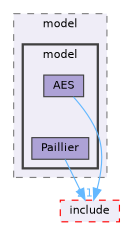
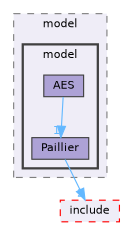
  digraph {
    compound=true
    node [color=grey25 fillcolor="#ada2d6" fontname=Helvetica fontsize=10 shape=box style=filled]
    edge [color=steelblue1 fontcolor=steelblue1 fontname=Helvetica fontsize=10 labeldistance=1.5 labelfontname=Helvetica labelfontsize=10]
    n1 [height=0.2 label=AES width=0.4]
    n2 [height=0.2 label=Paillier width=0.4]
    n3 [color=red fillcolor="#efedf7" height=0.2 label=include style="filled,dashed" width=0.4]
    subgraph cluster_1 {
      bgcolor="#efedf7"
      fontname=Helvetica
      fontsize=10
      label=model
      pencolor=grey50
      style="filled,dashed"
      subgraph cluster_2 {
        bgcolor="#efedf7"
        fontname=Helvetica
        fontsize=10
        label=model
        pencolor=grey25
        style="filled,bold"
        n1
        n2
      }
    }
-   n1 -> n3 [headlabel=1]
+   n1 -> n2 [headlabel=1]
    n2 -> n3 [headlabel=2]
  }
